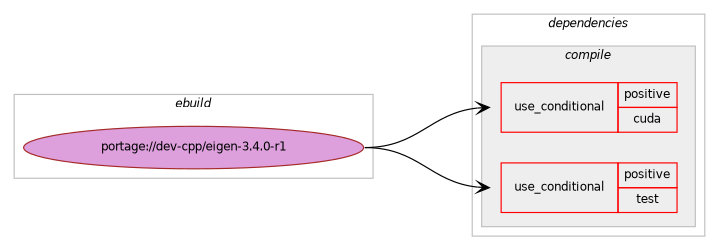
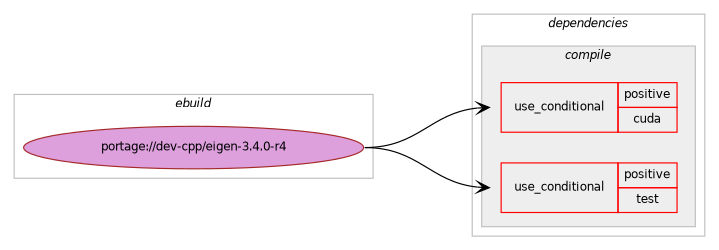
  digraph {
    compound=true
    concentrate=true
    fontname=Helvetica
    fontsize=10
    newrank=true
    rankdir=LR
    ranksep=1.5
    node [color=red fontname=Helvetica fontsize=10 shape=none]
    edge [arrowhead=vee headport=w style=solid tailport=e weight=20]
-   n1 [color=brown label="portage://dev-cpp/eigen-3.4.0-r1" width=4 style=filled fillcolor=plum shape=ellipse]
+   n1 [color=brown label="portage://dev-cpp/eigen-3.4.0-r4" width=4 style=filled fillcolor=plum shape=ellipse]
    n2 [label=<<TABLE BORDER="0" CELLBORDER="1" CELLSPACING="0" CELLPADDING="4"><TR><TD ROWSPAN="3" CELLPADDING="10">use_conditional</TD></TR><TR><TD>positive</TD></TR><TR><TD>cuda</TD></TR></TABLE>>]
    n3 [label=<<TABLE BORDER="0" CELLBORDER="1" CELLSPACING="0" CELLPADDING="4"><TR><TD ROWSPAN="3" CELLPADDING="10">use_conditional</TD></TR><TR><TD>positive</TD></TR><TR><TD>test</TD></TR></TABLE>>]
    subgraph cluster_1 {
      color=gray
      label=<<i>ebuild</i>>
      rank=same
      n1
    }
    subgraph cluster_2 {
      color=gray
      label=<<i>dependencies</i>>
      subgraph cluster_3 {
        color=gray
        fillcolor="#eeeeee"
        label=<<i>compile</i>>
        style=filled
        subgraph sub_4 {
          color=gray
          fillcolor="#eeeeee"
          label=<<i>compile</i>>
          style=filled
          n2
        }
        subgraph sub_5 {
          color=gray
          fillcolor="#eeeeee"
          label=<<i>compile</i>>
          style=filled
          n3
        }
      }
      subgraph cluster_6 {
        color=gray
        fillcolor="#eeeeee"
        label=<<i>compile and run</i>>
        style=filled
      }
      subgraph cluster_7 {
        color=gray
        fillcolor="#eeeeee"
        label=<<i>run</i>>
        style=filled
      }
    }
    subgraph cluster_8 {
      color=gray
      label=<<i>candidates</i>>
      rank=same
    }
    n1 -> n2
    n1 -> n3
  }
